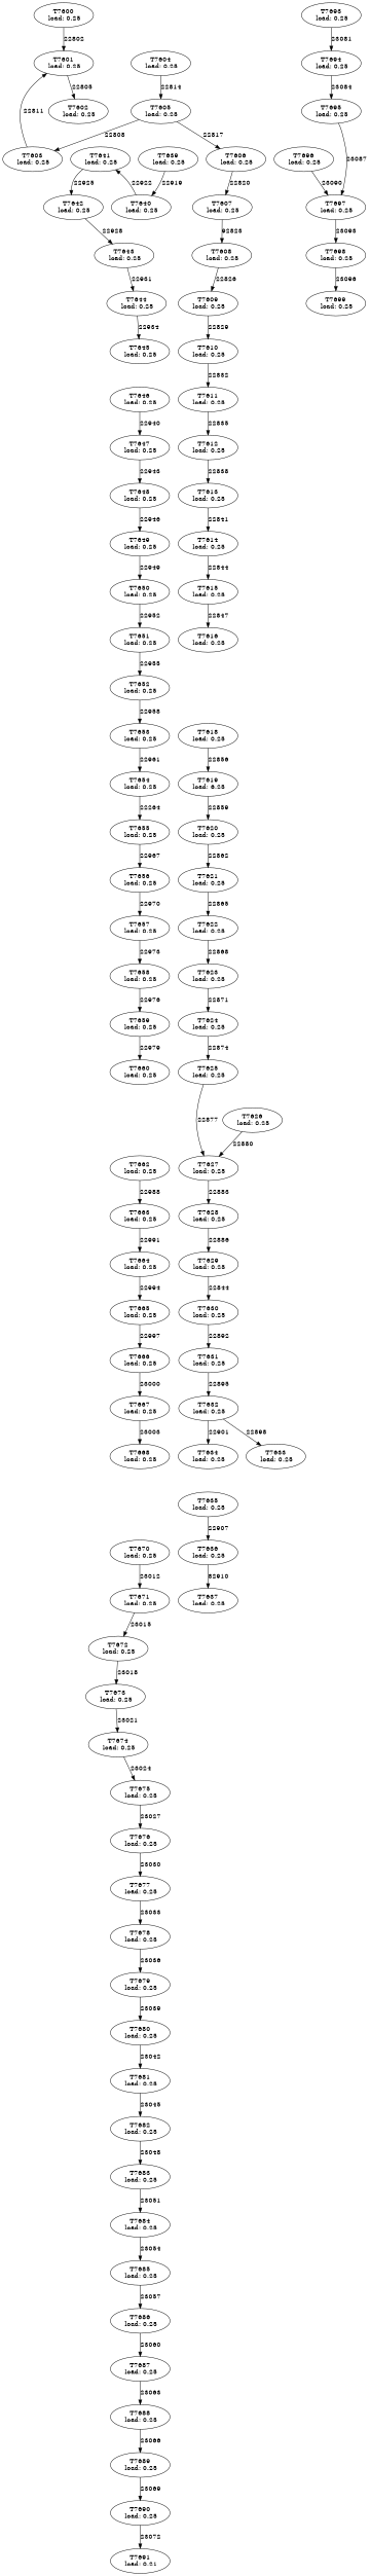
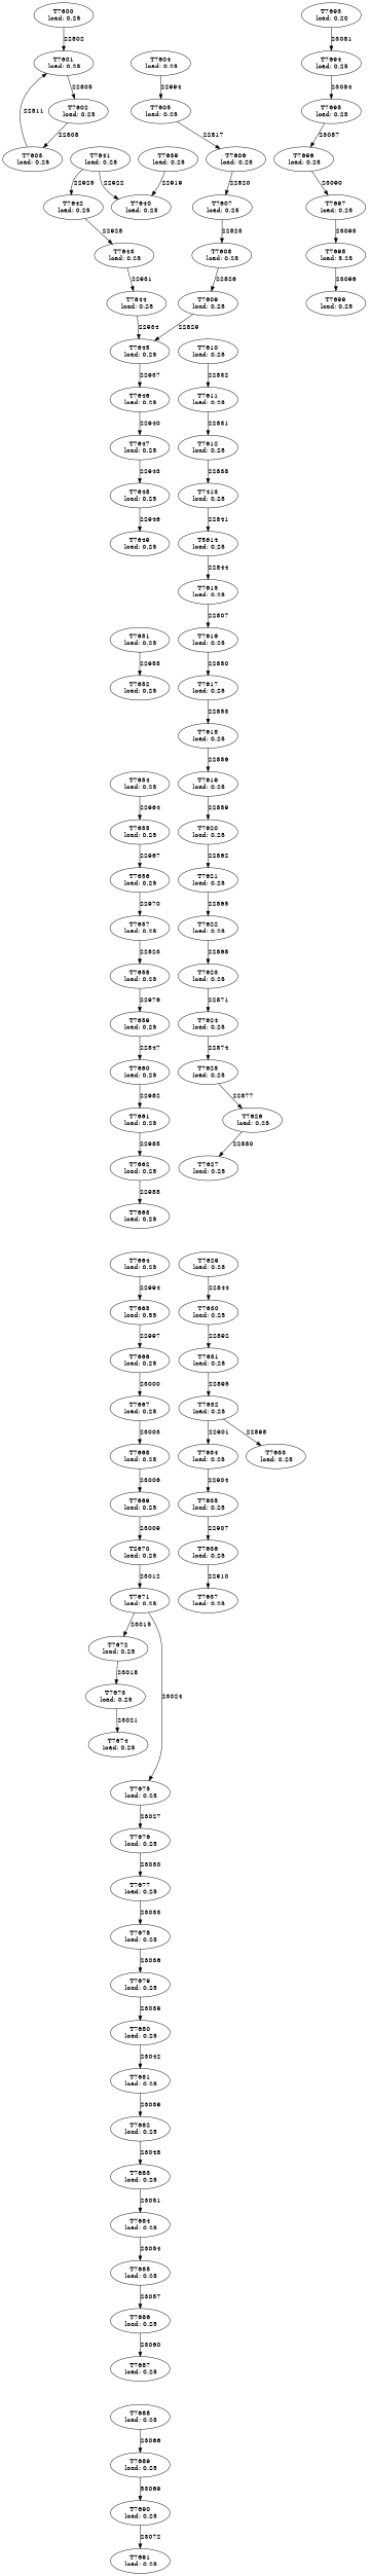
  digraph {
    n1 [label="T7600\n load: 0.25"]
    n2 [label="T7601\n load: 0.25"]
    n3 [label="T7602\n load: 0.25"]
    n4 [label="T7603\n load: 0.25"]
    n5 [label="T7604\n load: 0.25"]
    n6 [label="T7605\n load: 0.25"]
    n7 [label="T7606\n load: 0.25"]
    n8 [label="T7607\n load: 0.25"]
    n9 [label="T7608\n load: 0.25"]
    n10 [label="T7609\n load: 0.25"]
    n11 [label="T7610\n load: 0.25"]
    n12 [label="T7611\n load: 0.25"]
    n13 [label="T7612\n load: 0.25"]
-   n14 [label="T7613\n load: 0.25"]
-   n15 [label="T7614\n load: 0.25"]
+   n14 [label="T7413\n load: 0.25"]
+   n15 [label="T5614\n load: 0.25"]
    n16 [label="T7615\n load: 0.25"]
    n17 [label="T7616\n load: 0.25"]
+   n18 [label="T7617\n load: 0.25"]
    n19 [label="T7618\n load: 0.25"]
-   n20 [label="T7619\n load: 6.25"]
+   n20 [label="T7619\n load: 0.25"]
    n21 [label="T7620\n load: 0.25"]
    n22 [label="T7621\n load: 0.25"]
    n23 [label="T7622\n load: 0.25"]
    n24 [label="T7623\n load: 0.25"]
    n25 [label="T7624\n load: 0.25"]
    n26 [label="T7625\n load: 0.25"]
    n27 [label="T7626\n load: 0.25"]
    n28 [label="T7627\n load: 0.25"]
-   n29 [label="T7628\n load: 0.25"]
    n30 [label="T7629\n load: 0.25"]
    n31 [label="T7630\n load: 0.25"]
    n32 [label="T7631\n load: 0.25"]
    n33 [label="T7632\n load: 0.25"]
    n34 [label="T7633\n load: 0.25"]
    n35 [label="T7634\n load: 0.25"]
    n36 [label="T7635\n load: 0.25"]
    n37 [label="T7636\n load: 0.25"]
    n38 [label="T7637\n load: 0.25"]
    n39 [label="T7639\n load: 0.25"]
    n40 [label="T7640\n load: 0.25"]
    n41 [label="T7641\n load: 0.25"]
    n42 [label="T7642\n load: 0.25"]
    n43 [label="T7643\n load: 0.25"]
    n44 [label="T7644\n load: 0.25"]
    n45 [label="T7645\n load: 0.25"]
    n46 [label="T7646\n load: 0.25"]
    n47 [label="T7647\n load: 0.25"]
    n48 [label="T7648\n load: 0.25"]
    n49 [label="T7649\n load: 0.25"]
-   n50 [label="T7650\n load: 0.25"]
    n51 [label="T7651\n load: 0.25"]
    n52 [label="T7652\n load: 0.25"]
-   n53 [label="T7653\n load: 0.25"]
    n54 [label="T7654\n load: 0.25"]
    n55 [label="T7655\n load: 0.25"]
    n56 [label="T7656\n load: 0.25"]
    n57 [label="T7657\n load: 0.25"]
    n58 [label="T7658\n load: 0.25"]
    n59 [label="T7659\n load: 0.25"]
    n60 [label="T7660\n load: 0.25"]
+   n61 [label="T7661\n load: 0.25"]
    n62 [label="T7662\n load: 0.25"]
    n63 [label="T7663\n load: 0.25"]
    n64 [label="T7664\n load: 0.25"]
-   n65 [label="T7665\n load: 0.25"]
+   n65 [label="T7665\n load: 0.55"]
    n66 [label="T7666\n load: 0.25"]
    n67 [label="T7667\n load: 0.25"]
    n68 [label="T7668\n load: 0.25"]
-   n70 [label="T7670\n load: 0.25"]
+   n69 [label="T7669\n load: 0.25"]
+   n70 [label="T2670\n load: 0.25"]
    n71 [label="T7671\n load: 0.25"]
    n72 [label="T7672\n load: 0.25"]
    n73 [label="T7673\n load: 0.25"]
    n74 [label="T7674\n load: 0.25"]
    n75 [label="T7675\n load: 0.25"]
    n76 [label="T7676\n load: 0.25"]
    n77 [label="T7677\n load: 0.25"]
    n78 [label="T7678\n load: 0.25"]
    n79 [label="T7679\n load: 0.25"]
    n80 [label="T7680\n load: 0.25"]
    n81 [label="T7681\n load: 0.25"]
    n82 [label="T7682\n load: 0.25"]
    n83 [label="T7683\n load: 0.25"]
    n84 [label="T7684\n load: 0.25"]
    n85 [label="T7685\n load: 0.25"]
    n86 [label="T7686\n load: 0.25"]
    n87 [label="T7687\n load: 0.25"]
    n88 [label="T7688\n load: 0.25"]
    n89 [label="T7689\n load: 0.25"]
    n90 [label="T7690\n load: 0.25"]
-   n91 [label="T7691\n load: 0.21"]
-   n92 [label="T7693\n load: 0.25"]
+   n91 [label="T7691\n load: 0.25"]
+   n92 [label="T7693\n load: 0.20"]
    n93 [label="T7694\n load: 0.25"]
    n94 [label="T7695\n load: 0.25"]
    n95 [label="T7696\n load: 0.25"]
    n96 [label="T7697\n load: 0.25"]
-   n97 [label="T7698\n load: 0.25"]
+   n97 [label="T7698\n load: 5.25"]
    n98 [label="T7699\n load: 0.25"]
    n1 -> n2 [label=22802]
    n2 -> n3 [label=22805]
-   n6 -> n4 [label=22808]
+   n3 -> n4 [label=22808]
    n4 -> n2 [label=22811]
-   n5 -> n6 [label=22814]
+   n5 -> n6 [label=22994]
    n6 -> n7 [label=22817]
    n7 -> n8 [label=22820]
-   n8 -> n9 [label=92823]
+   n8 -> n9 [label=22823]
    n9 -> n10 [label=22826]
-   n10 -> n11 [label=22829]
+   n10 -> n45 [label=22829]
    n11 -> n12 [label=22832]
-   n12 -> n13 [label=22835]
+   n12 -> n13 [label=22831]
    n13 -> n14 [label=22838]
    n14 -> n15 [label=22841]
    n15 -> n16 [label=22844]
-   n16 -> n17 [label=22847]
+   n16 -> n17 [label=22807]
+   n17 -> n18 [label=22850]
+   n18 -> n19 [label=22853]
    n19 -> n20 [label=22856]
    n20 -> n21 [label=22859]
    n21 -> n22 [label=22862]
    n22 -> n23 [label=22865]
    n23 -> n24 [label=22868]
    n24 -> n25 [label=22871]
    n25 -> n26 [label=22874]
-   n26 -> n28 [label=22877]
+   n26 -> n27 [label=22877]
    n27 -> n28 [label=22880]
-   n28 -> n29 [label=22883]
-   n29 -> n30 [label=22886]
    n30 -> n31 [label=22844]
    n31 -> n32 [label=22892]
    n32 -> n33 [label=22895]
    n33 -> n34 [label=22898]
    n33 -> n35 [label=22901]
+   n35 -> n36 [label=22904]
    n36 -> n37 [label=22907]
-   n37 -> n38 [label=82910]
+   n37 -> n38 [label=22910]
    n39 -> n40 [label=22919]
-   n40 -> n41 [label=22922]
+   n41 -> n40 [label=22922]
    n41 -> n42 [label=22925]
    n42 -> n43 [label=22928]
    n43 -> n44 [label=22931]
    n44 -> n45 [label=22934]
+   n45 -> n46 [label=22937]
    n46 -> n47 [label=22940]
    n47 -> n48 [label=22943]
    n48 -> n49 [label=22946]
-   n49 -> n50 [label=22949]
-   n50 -> n51 [label=22952]
    n51 -> n52 [label=22955]
-   n52 -> n53 [label=22958]
-   n53 -> n54 [label=22961]
-   n54 -> n55 [label=22264]
+   n54 -> n55 [label=22964]
    n55 -> n56 [label=22967]
    n56 -> n57 [label=22970]
-   n57 -> n58 [label=22973]
+   n57 -> n58 [label=22823]
    n58 -> n59 [label=22976]
-   n59 -> n60 [label=22979]
+   n59 -> n60 [label=22847]
+   n60 -> n61 [label=22982]
+   n61 -> n62 [label=22985]
    n62 -> n63 [label=22988]
-   n63 -> n64 [label=22991]
    n64 -> n65 [label=22994]
    n65 -> n66 [label=22997]
    n66 -> n67 [label=23000]
    n67 -> n68 [label=23003]
+   n68 -> n69 [label=23006]
+   n69 -> n70 [label=23009]
    n70 -> n71 [label=23012]
    n71 -> n72 [label=23015]
    n72 -> n73 [label=23018]
    n73 -> n74 [label=23021]
-   n74 -> n75 [label=23024]
+   n71 -> n75 [label=23024]
    n75 -> n76 [label=23027]
    n76 -> n77 [label=23030]
    n77 -> n78 [label=23033]
    n78 -> n79 [label=23036]
    n79 -> n80 [label=23039]
    n80 -> n81 [label=23042]
-   n81 -> n82 [label=23045]
+   n81 -> n82 [label=23039]
    n82 -> n83 [label=23048]
    n83 -> n84 [label=23051]
    n84 -> n85 [label=23054]
    n85 -> n86 [label=23057]
    n86 -> n87 [label=23060]
-   n87 -> n88 [label=23063]
    n88 -> n89 [label=23066]
-   n89 -> n90 [label=23069]
+   n89 -> n90 [label=53069]
    n90 -> n91 [label=23072]
    n92 -> n93 [label=23081]
    n93 -> n94 [label=23084]
-   n94 -> n96 [label=23087]
+   n94 -> n95 [label=23087]
    n95 -> n96 [label=23090]
    n96 -> n97 [label=23093]
    n97 -> n98 [label=23096]
  }
